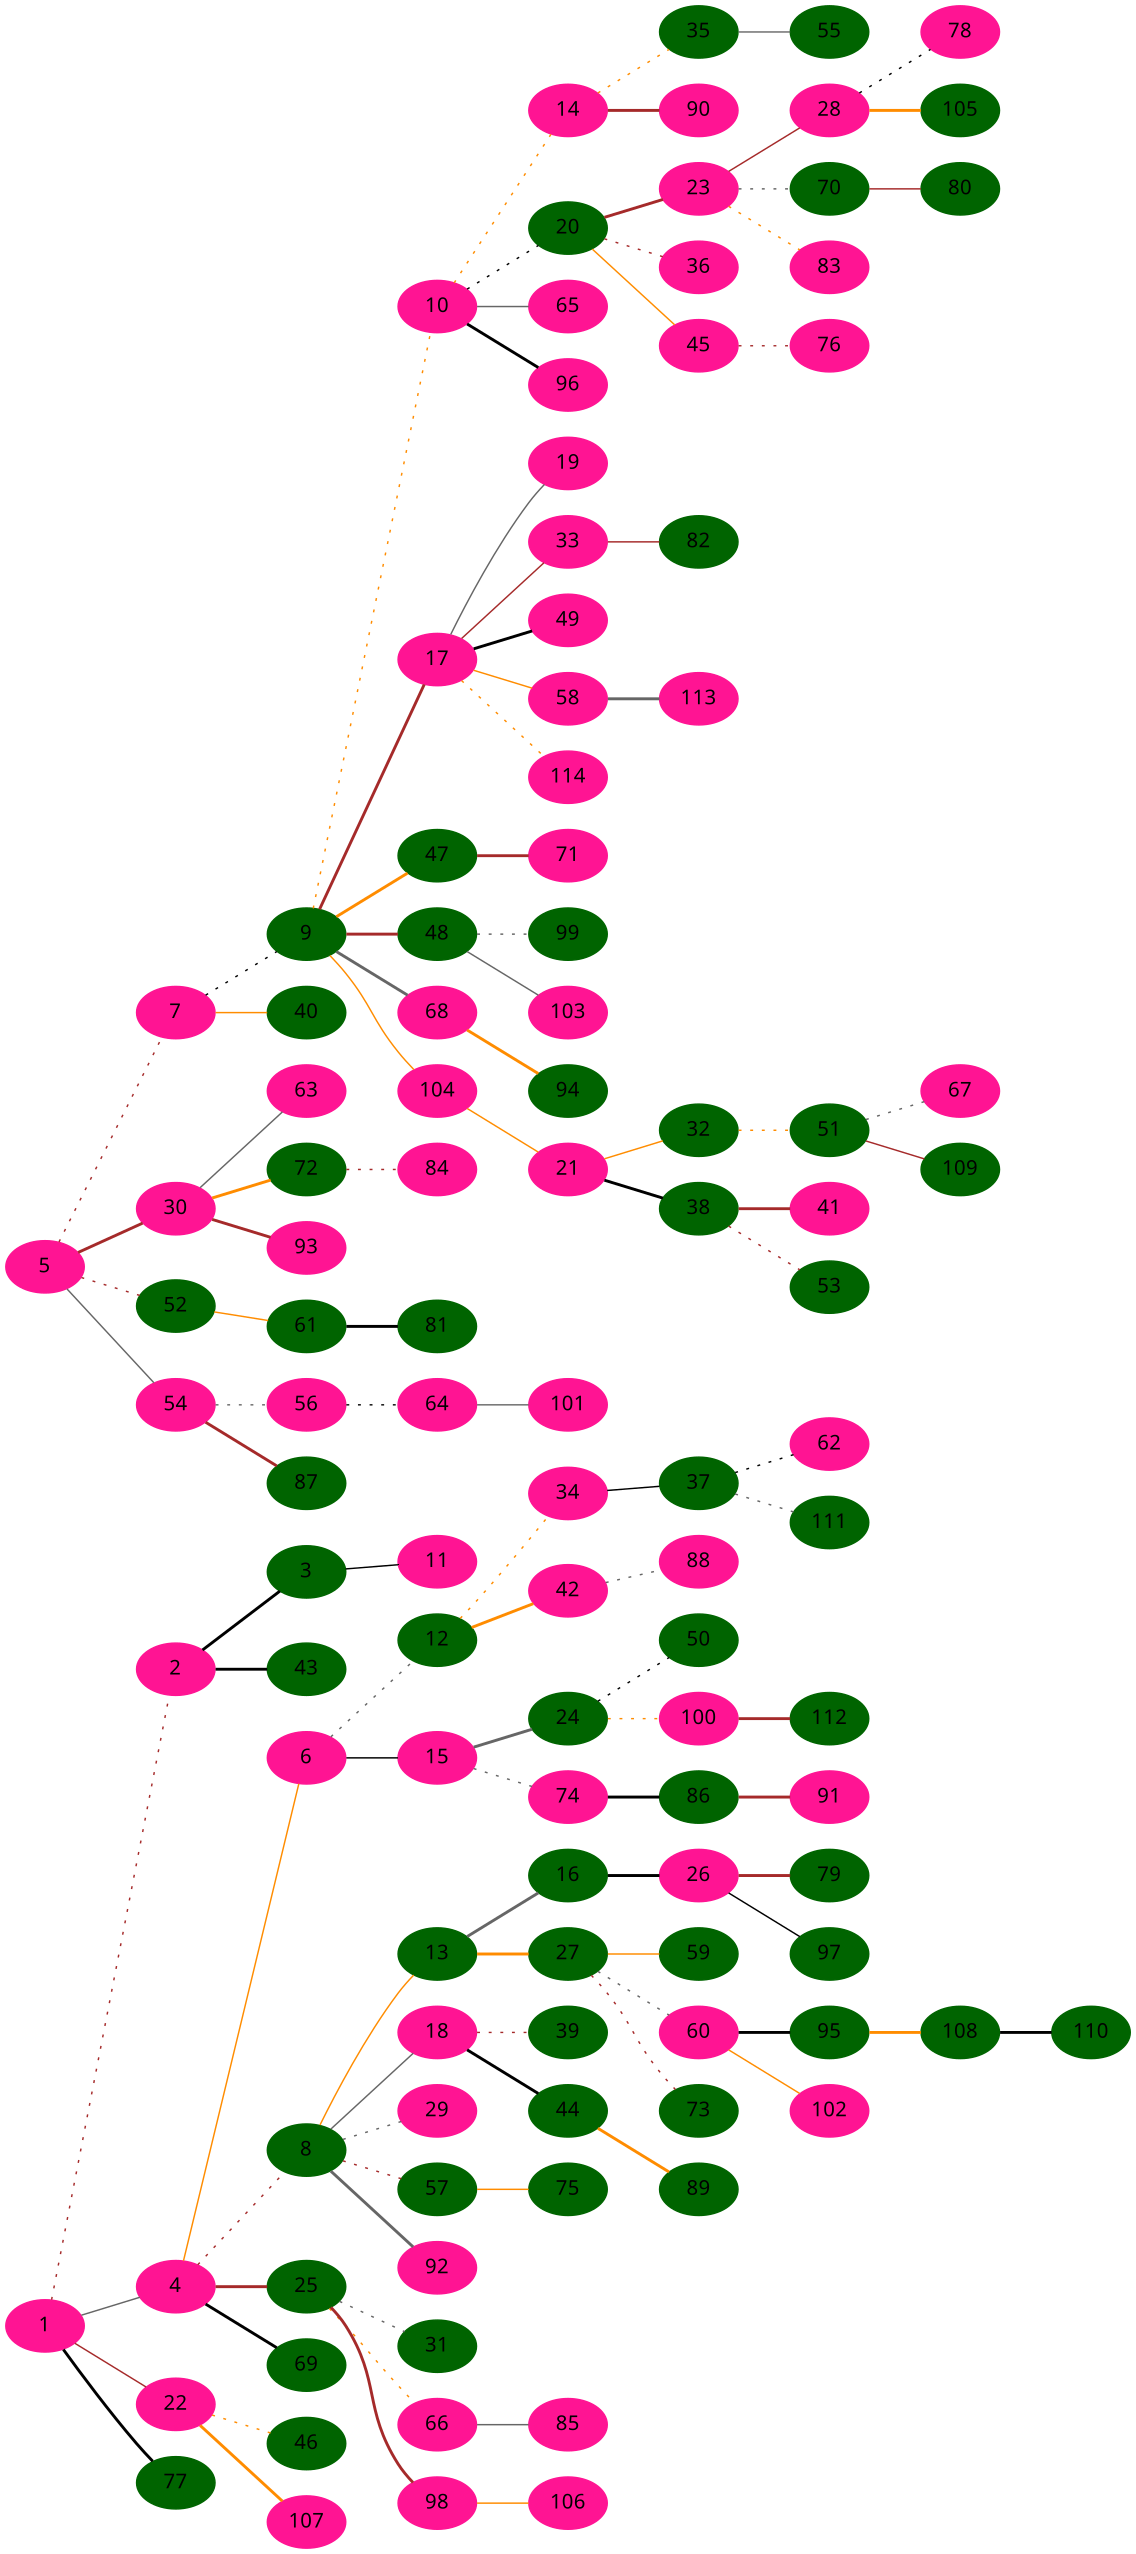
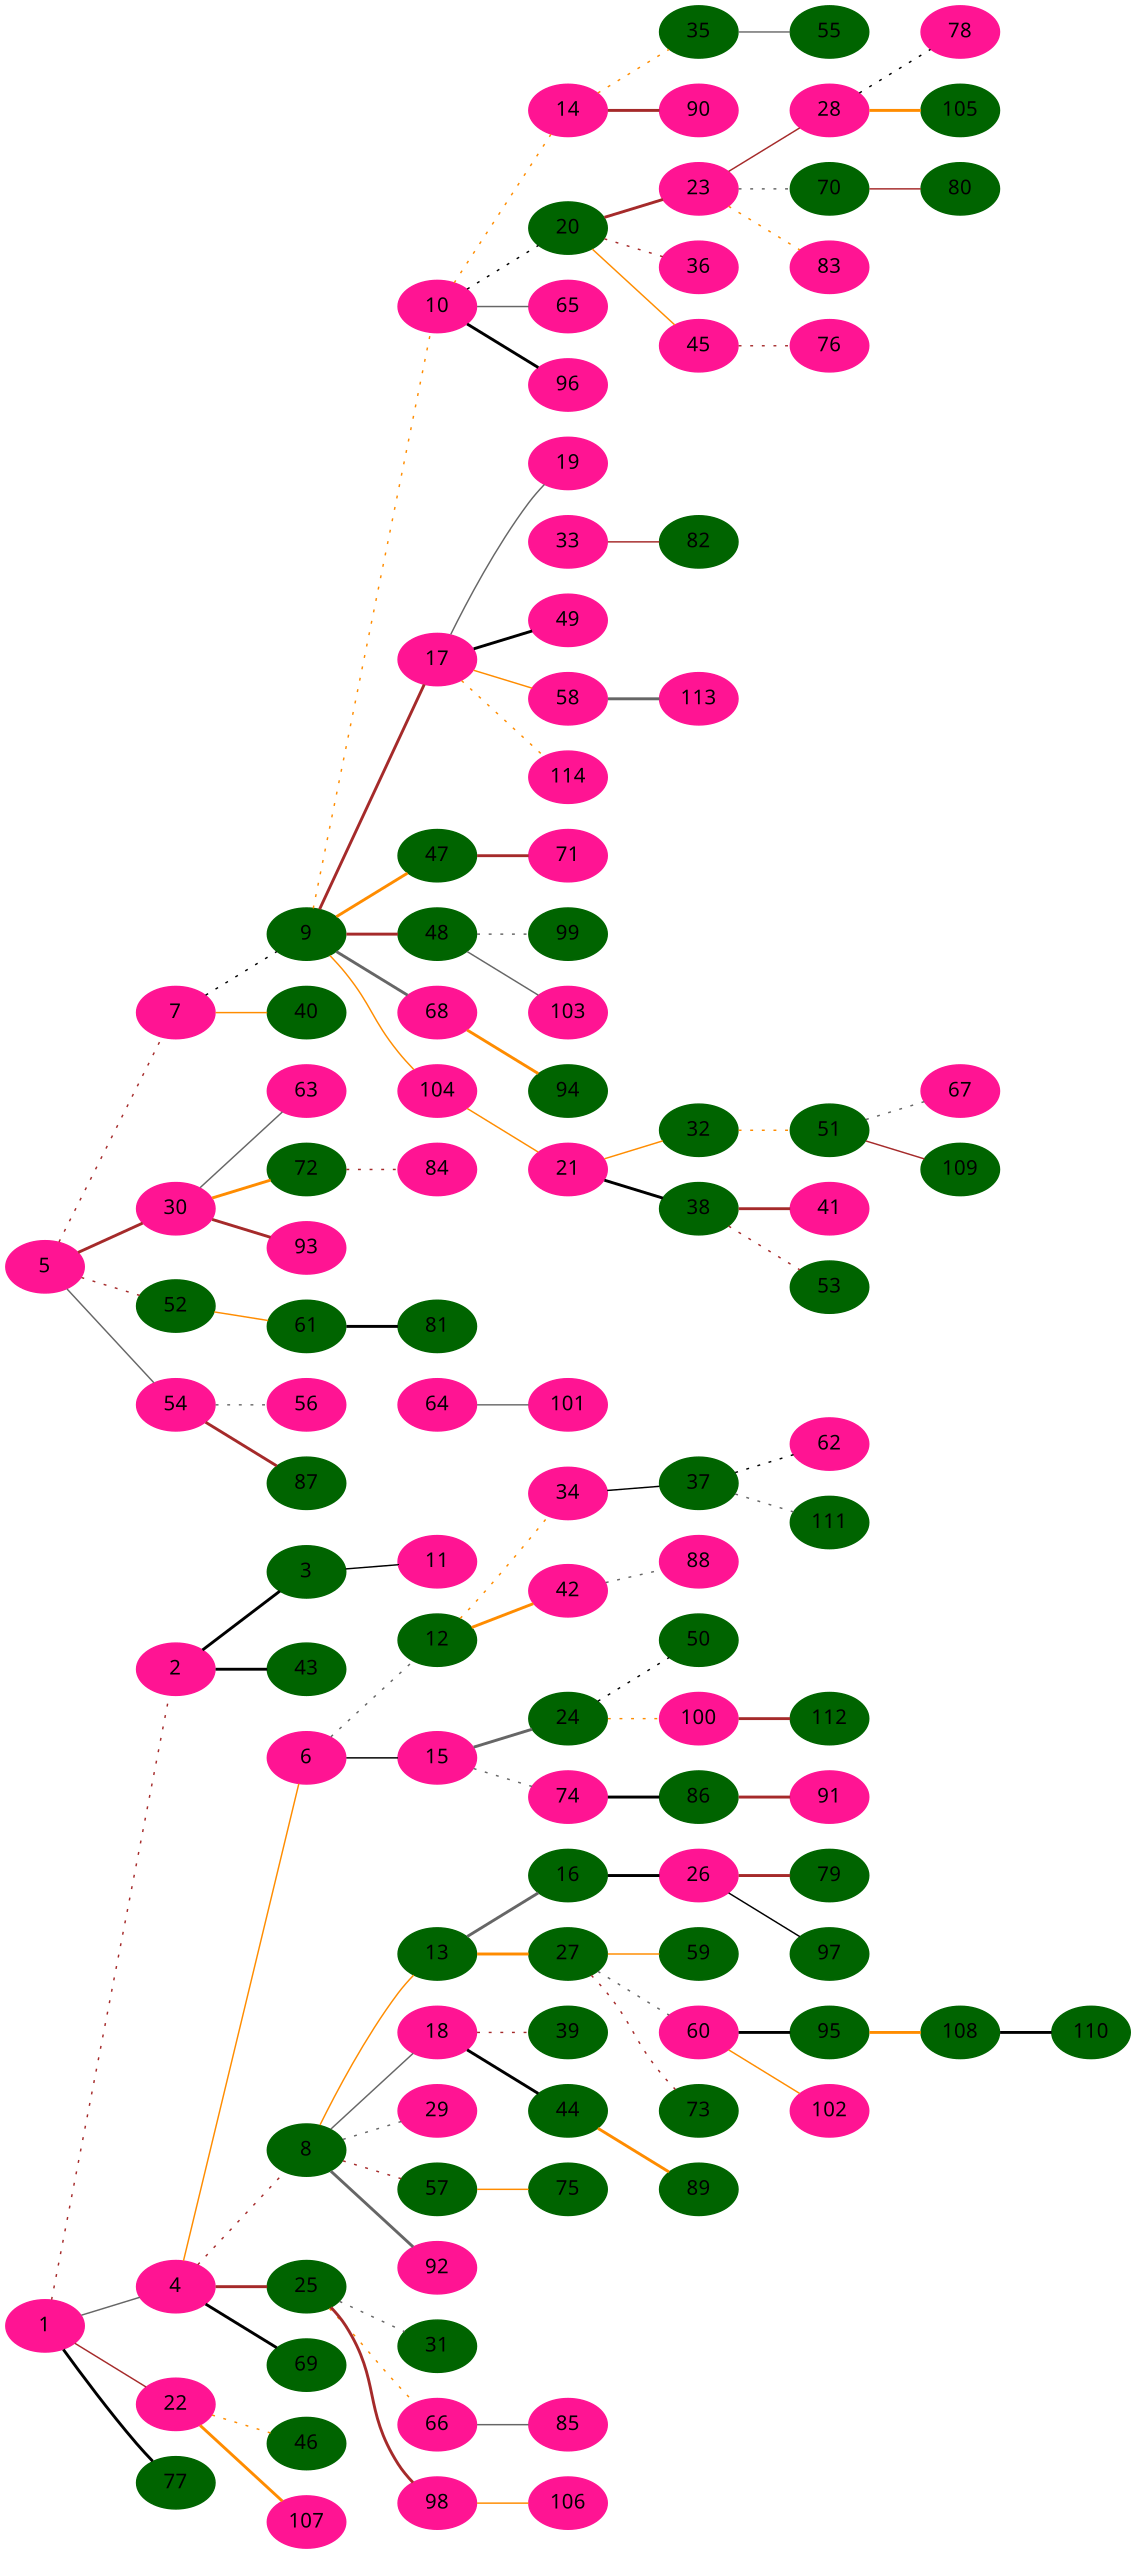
  graph {
    fontname="Noto Sans"
    rankdir=LR
    node [color=deeppink fontname="Noto Sans" style=filled]
    edge [color=darkorange fontname="Noto Sans" style=bold]
    1
    2
    4
    22
    77 [color=darkgreen]
    3 [color=darkgreen]
    43 [color=darkgreen]
    6
    8 [color=darkgreen]
    25 [color=darkgreen]
    69 [color=darkgreen]
    5
    7
    30
    52 [color=darkgreen]
    54
    46 [color=darkgreen]
    107
    11
    12 [color=darkgreen]
    15
    13 [color=darkgreen]
    18
    29
    57 [color=darkgreen]
    92
    31 [color=darkgreen]
    66
    98
    9 [color=darkgreen]
    40 [color=darkgreen]
    63
    72 [color=darkgreen]
    93
    61 [color=darkgreen]
    56
    87 [color=darkgreen]
    34
    42
    24 [color=darkgreen]
    74
    10
    17
    47 [color=darkgreen]
    48 [color=darkgreen]
    68
    104
    32 [color=darkgreen]
    21
    38 [color=darkgreen]
    16 [color=darkgreen]
    27 [color=darkgreen]
    39 [color=darkgreen]
    44 [color=darkgreen]
    75 [color=darkgreen]
    14
    20 [color=darkgreen]
    65
    96
    19
    33
    49
    58
    114
    71
    99 [color=darkgreen]
    103
    94 [color=darkgreen]
    35 [color=darkgreen]
    90
    23
    36
    45
    37 [color=darkgreen]
    88
    26
    59 [color=darkgreen]
    60
    73 [color=darkgreen]
    55 [color=darkgreen]
    50 [color=darkgreen]
    100
    86 [color=darkgreen]
    79 [color=darkgreen]
    97 [color=darkgreen]
    82 [color=darkgreen]
    113
    89 [color=darkgreen]
    28
    70 [color=darkgreen]
    83
    76
    51 [color=darkgreen]
    41
    53 [color=darkgreen]
    78
    105 [color=darkgreen]
    80 [color=darkgreen]
    112 [color=darkgreen]
    85
    106
    95 [color=darkgreen]
    102
    84
    67
    109 [color=darkgreen]
    62
    111 [color=darkgreen]
    81 [color=darkgreen]
    64
    101
    108 [color=darkgreen]
    91
    110 [color=darkgreen]
    1 -- 2 [color=brown style=dotted]
    1 -- 4 [color=gray40 style=solid]
    1 -- 22 [color=brown style=solid]
    1 -- 77 [color=black]
    2 -- 3 [color=black]
    2 -- 43 [color=black]
    4 -- 6 [style=solid]
    4 -- 8 [color=brown style=dotted]
    4 -- 25 [color=brown]
    4 -- 69 [color=black]
    22 -- 46 [style=dotted]
    22 -- 107
    3 -- 11 [color=black style=solid]
    6 -- 12 [color=gray40 style=dotted]
    6 -- 15 [color=black style=solid]
    8 -- 13 [style=solid]
    8 -- 18 [color=gray40 style=solid]
    8 -- 29 [color=gray40 style=dotted]
    8 -- 57 [color=brown style=dotted]
    8 -- 92 [color=gray40]
    25 -- 31 [color=gray40 style=dotted]
    25 -- 66 [style=dotted]
    25 -- 98 [color=brown]
    5 -- 7 [color=brown style=dotted]
    5 -- 30 [color=brown]
    5 -- 52 [color=brown style=dotted]
    5 -- 54 [color=gray40 style=solid]
    7 -- 9 [color=black style=dotted]
    7 -- 40 [style=solid]
    30 -- 63 [color=gray40 style=solid]
    30 -- 72
    30 -- 93 [color=brown]
    52 -- 61 [style=solid]
    54 -- 56 [color=gray40 style=dotted]
    54 -- 87 [color=brown]
    12 -- 34 [style=dotted]
    12 -- 42
    15 -- 24 [color=gray40]
    15 -- 74 [color=gray40 style=dotted]
    13 -- 16 [color=gray40]
    13 -- 27
    18 -- 39 [color=brown style=dotted]
    18 -- 44 [color=black]
    57 -- 75 [style=solid]
    66 -- 85 [color=gray40 style=solid]
    98 -- 106 [style=solid]
    9 -- 10 [style=dotted]
    9 -- 17 [color=brown]
    9 -- 47
    9 -- 48 [color=brown]
    9 -- 68 [color=gray40]
    9 -- 104 [style=solid]
    72 -- 84 [color=brown style=dotted]
    61 -- 81 [color=black]
-   56 -- 64 [color=black style=dotted]
    34 -- 37 [color=black style=solid]
    42 -- 88 [color=gray40 style=dotted]
    24 -- 50 [color=black style=dotted]
    24 -- 100 [style=dotted]
    74 -- 86 [color=black]
    10 -- 14 [style=dotted]
    10 -- 20 [color=black style=dotted]
    10 -- 65 [color=gray40 style=solid]
    10 -- 96 [color=black]
    17 -- 19 [color=gray40 style=solid]
-   17 -- 33 [color=brown style=solid]
    17 -- 49 [color=black]
    17 -- 58 [style=solid]
    17 -- 114 [style=dotted]
    47 -- 71 [color=brown]
    48 -- 99 [color=gray40 style=dotted]
    48 -- 103 [color=gray40 style=solid]
    68 -- 94
    104 -- 21 [style=solid]
    32 -- 51 [style=dotted]
    21 -- 32 [style=solid]
    21 -- 38 [color=black]
    38 -- 41 [color=brown]
    38 -- 53 [color=brown style=dotted]
    16 -- 26 [color=black]
    27 -- 59 [style=solid]
    27 -- 60 [color=gray40 style=dotted]
    27 -- 73 [color=brown style=dotted]
    44 -- 89
    14 -- 35 [style=dotted]
    14 -- 90 [color=brown]
    20 -- 23 [color=brown]
    20 -- 36 [color=brown style=dotted]
    20 -- 45 [style=solid]
    33 -- 82 [color=brown style=solid]
    58 -- 113 [color=gray40]
    35 -- 55 [color=gray40 style=solid]
    23 -- 28 [color=brown style=solid]
    23 -- 70 [color=gray40 style=dotted]
    23 -- 83 [style=dotted]
    45 -- 76 [color=brown style=dotted]
    37 -- 62 [color=black style=dotted]
    37 -- 111 [color=gray40 style=dotted]
    26 -- 79 [color=brown]
    26 -- 97 [color=black style=solid]
    60 -- 95 [color=black]
    60 -- 102 [style=solid]
    100 -- 112 [color=brown]
    86 -- 91 [color=brown]
    28 -- 78 [color=black style=dotted]
    28 -- 105
    70 -- 80 [color=brown style=solid]
    51 -- 67 [color=gray40 style=dotted]
    51 -- 109 [color=brown style=solid]
    95 -- 108
    64 -- 101 [color=gray40 style=solid]
    108 -- 110 [color=black]
  }
